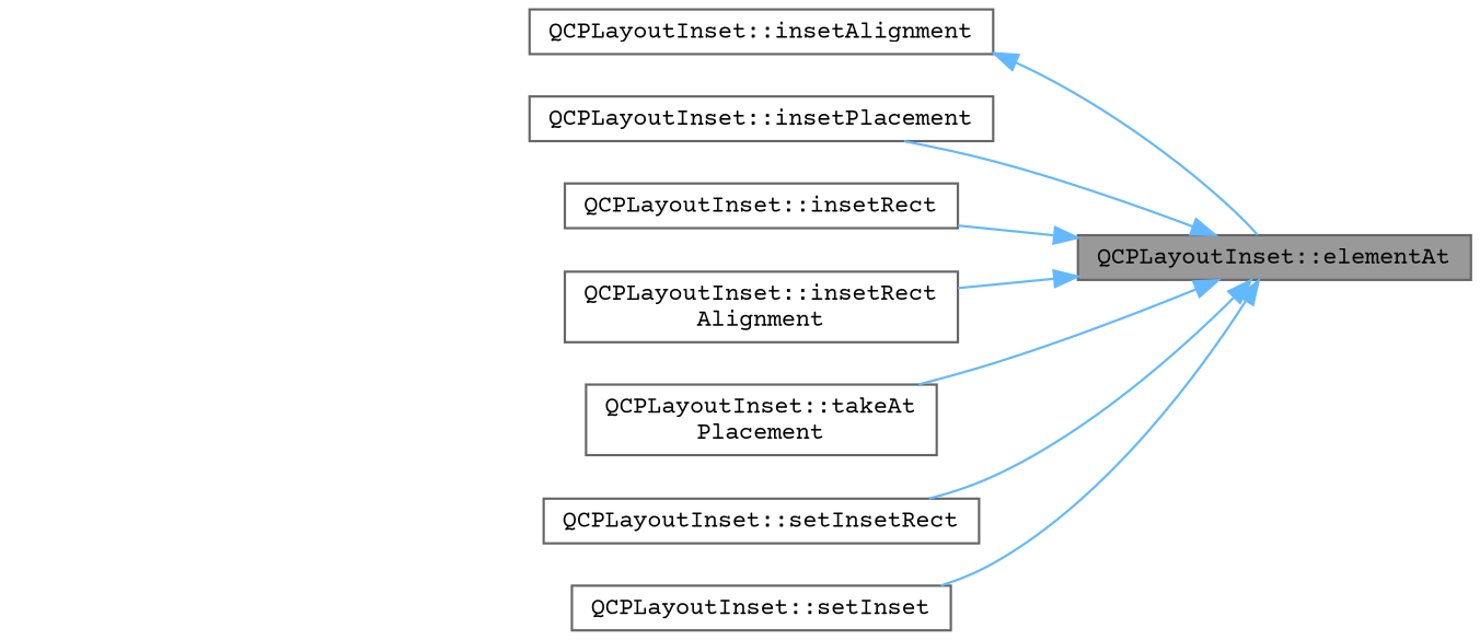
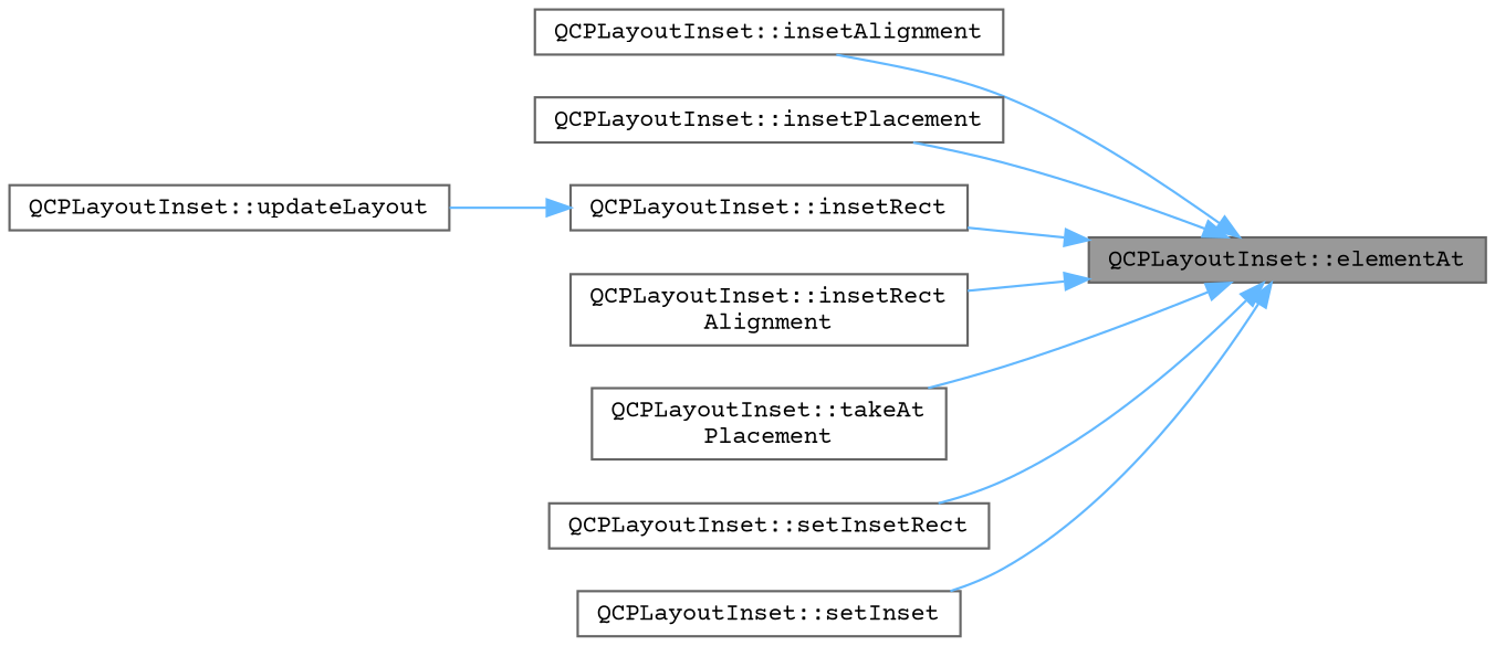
  digraph {
    fontname="Courier Prime"
    rankdir=RL
    node [color=grey40 fillcolor=white fontname="Courier Prime" fontsize=10 shape=box style=filled]
    edge [color=steelblue1 dir=back fontname="Courier Prime" fontsize=10 labelfontname=Helvetica labelfontsize=10 style=solid]
    n1 [color=gray40 fillcolor=grey60 fontcolor=black height=0.2 label="QCPLayoutInset::elementAt" width=0.4]
    n2 [height=0.2 label="QCPLayoutInset::insetAlignment" width=0.4]
    n3 [height=0.2 label="QCPLayoutInset::insetPlacement" width=0.4]
    n4 [height=0.2 label="QCPLayoutInset::insetRect" width=0.4]
    n5 [height=0.2 label="QCPLayoutInset::insetRect\lAlignment" width=0.4]
    n6 [height=0.2 label="QCPLayoutInset::takeAt\lPlacement" width=0.4]
    n7 [height=0.2 label="QCPLayoutInset::setInsetRect" width=0.4]
    n8 [height=0.2 label="QCPLayoutInset::setInset" width=0.4]
-   n2 -> n1
+   n9 [height=0.2 label="QCPLayoutInset::updateLayout" width=0.4]
+   n1 -> n2
    n1 -> n3
    n1 -> n4
    n1 -> n5
    n1 -> n6
    n1 -> n7
    n1 -> n8
+   n4 -> n9
  }
